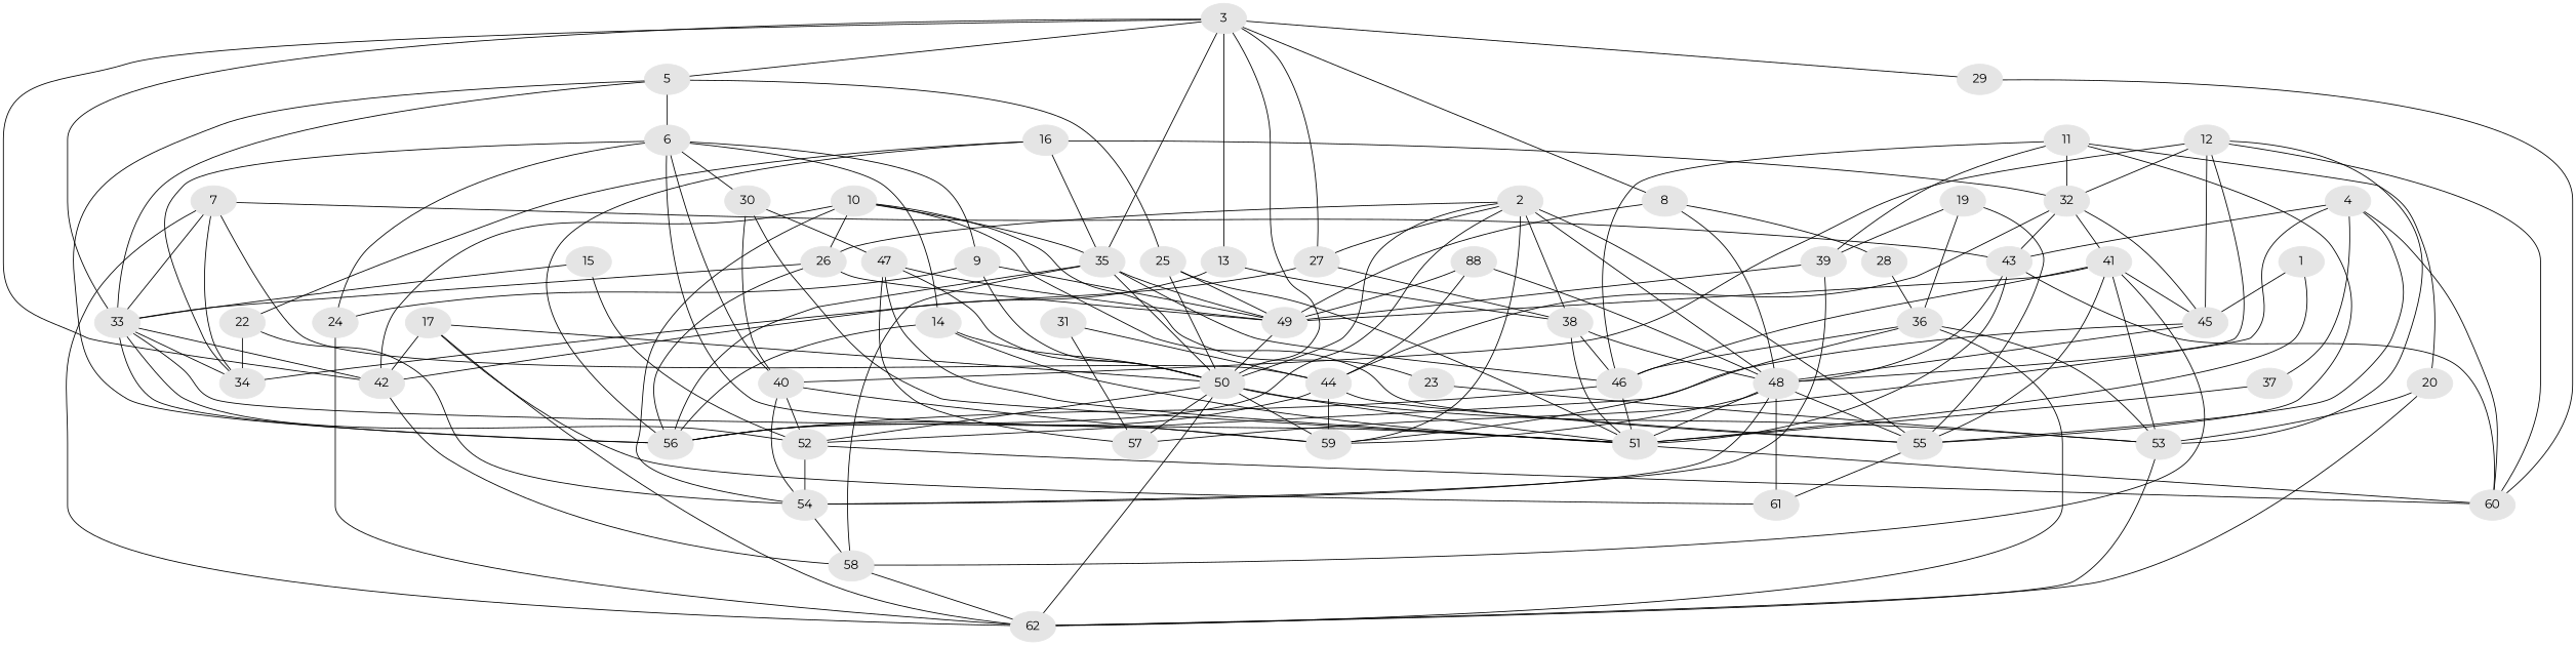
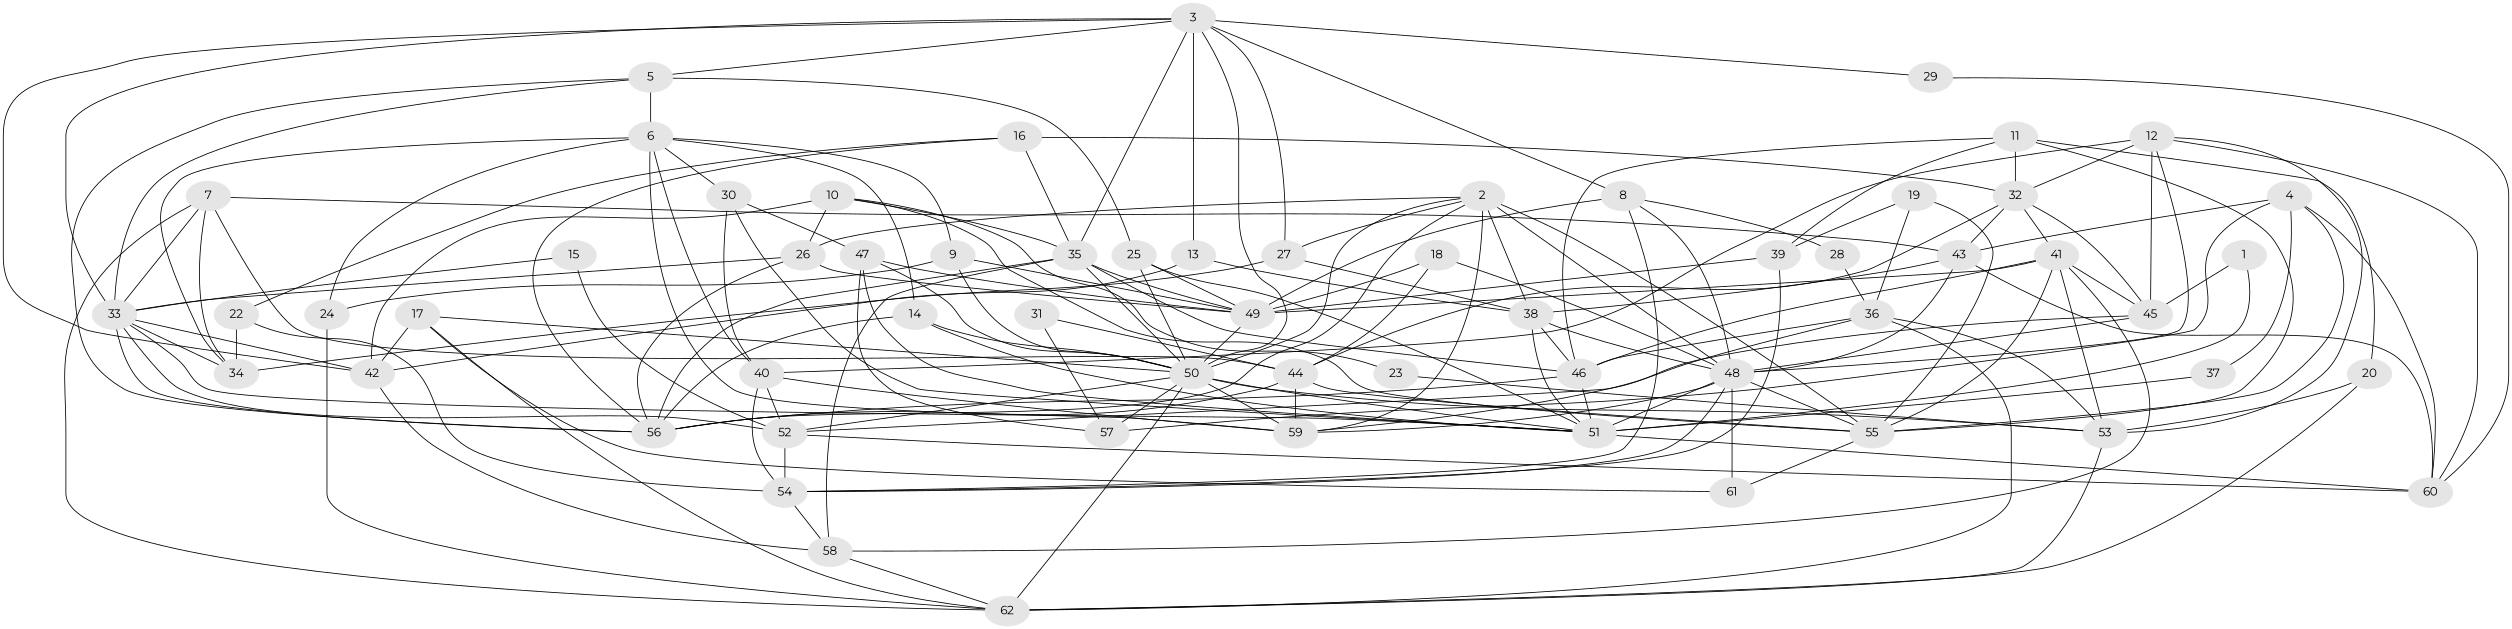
  graph {
    fontname=Montserrat
    node [color=gray90 fontname=Montserrat style=filled]
    edge [fontname=Montserrat weight=1.0]
    1
    45
    51
    48
    52
    60
    2
    26
    27
    38
    50
    55
    56
    59
    33
    49
    34
    46
    54
    61
    57
    62
    53
    3
    5
    8
    13
    29
    35
    42
    6
    25
    28
    58
    4
    37
    43
    9
    14
    24
    30
    40
    47
    7
    44
    36
    10
    23
    11
    20
    32
    39
    41
    12
    15
    16
    22
    17
-   18 [label=88]
+   18
    19
    31
    1 -- 45
    1 -- 51
    45 -- 48
    45 -- 52 [weight=2.0]
    51 -- 60
    48 -- 51 [weight=3.0]
    48 -- 55
    48 -- 59
    48 -- 54
    48 -- 61
    52 -- 60
    52 -- 54
    2 -- 48 [weight=2.0]
    2 -- 26
    2 -- 27
    2 -- 38
    2 -- 50
    2 -- 55
    2 -- 56
    2 -- 59 [weight=2.0]
    26 -- 56
    26 -- 33
    26 -- 49
    27 -- 38
    27 -- 34
    38 -- 51
    38 -- 48
    38 -- 46
    50 -- 51
    50 -- 52
    50 -- 59 [weight=2.0]
    50 -- 57
    50 -- 62
    50 -- 53
    55 -- 61
    33 -- 51
    33 -- 52
    33 -- 56
    33 -- 34
    33 -- 42
    49 -- 50
    46 -- 51
    46 -- 56
    54 -- 58
    53 -- 62
    3 -- 27
    3 -- 50
    3 -- 33
    3 -- 5
    3 -- 8
    3 -- 13
    3 -- 29
    3 -- 35
    3 -- 42
    5 -- 56
    5 -- 33
    5 -- 6
    5 -- 25
    8 -- 48
    8 -- 49 [weight=2.0]
-   10 -- 54
+   8 -- 54
    8 -- 28
    13 -- 38
    13 -- 42
    29 -- 60
    35 -- 50
    35 -- 56
    35 -- 49
    35 -- 46
    35 -- 58
    42 -- 58
    6 -- 59
    6 -- 34
    6 -- 9
    6 -- 14
    6 -- 24
    6 -- 30
    6 -- 40
    25 -- 51
    25 -- 50
    25 -- 49
    28 -- 36
    58 -- 62
    4 -- 60
    4 -- 55
    4 -- 57
    4 -- 37
    4 -- 43
    37 -- 51 [weight=2.0]
-   43 -- 51
+   43 -- 38
    43 -- 48
    43 -- 60
    9 -- 50
    9 -- 49
    9 -- 24
    14 -- 51
    14 -- 50
    14 -- 56
    24 -- 62
    30 -- 51
    30 -- 40
    30 -- 47
    40 -- 52
    40 -- 59
    40 -- 54
    47 -- 51
    47 -- 50
    47 -- 49
    47 -- 57
    7 -- 33
    7 -- 34
    7 -- 62
    7 -- 43
    7 -- 44
    44 -- 55
    44 -- 56
    44 -- 59
    36 -- 59
    36 -- 46
    36 -- 62
    36 -- 53
    10 -- 26
    10 -- 55
    10 -- 35
    10 -- 42
    10 -- 23
    23 -- 53
    11 -- 55
    11 -- 46
    11 -- 20
    11 -- 32
    11 -- 39
    20 -- 62
    20 -- 53
    32 -- 45
    32 -- 43
    32 -- 44
    32 -- 41
    39 -- 49 [weight=2.0]
    39 -- 54
    41 -- 45
    41 -- 55
    41 -- 49
    41 -- 46
    41 -- 53
    41 -- 58
    12 -- 45
    12 -- 48
    12 -- 60
    12 -- 53
    12 -- 40
    12 -- 32
    15 -- 52
    15 -- 33
    16 -- 56
    16 -- 35
    16 -- 32
    16 -- 22
    22 -- 34
    22 -- 54
    17 -- 50
    17 -- 61
    17 -- 62
    17 -- 42
    18 -- 48
    18 -- 49
    18 -- 44
    19 -- 55
    19 -- 36
    19 -- 39
    31 -- 57
    31 -- 44
  }
